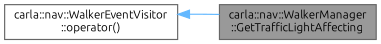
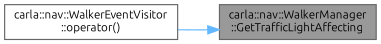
  digraph {
    rankdir=RL
    fontname=Ubuntu
    node [fontname=Ubuntu fontsize=10 shape=box style=filled]
    n1 [color=gray40 fillcolor=grey60 fontcolor=black height=0.2 label="carla::nav::WalkerManager\l::GetTrafficLightAffecting" width=0.4]
    n2 [color=grey40 fillcolor=white height=0.2 label="carla::nav::WalkerEventVisitor\l::operator()" width=0.4]
-   n2 -> n1 [color=steelblue1 dir=back fontname=Ubuntu fontsize=10 labelfontname=Helvetica labelfontsize=10 style=solid]
+   n1 -> n2 [color=steelblue1 dir=back fontname=Ubuntu fontsize=10 labelfontname=Helvetica labelfontsize=10 style=solid]
  }
